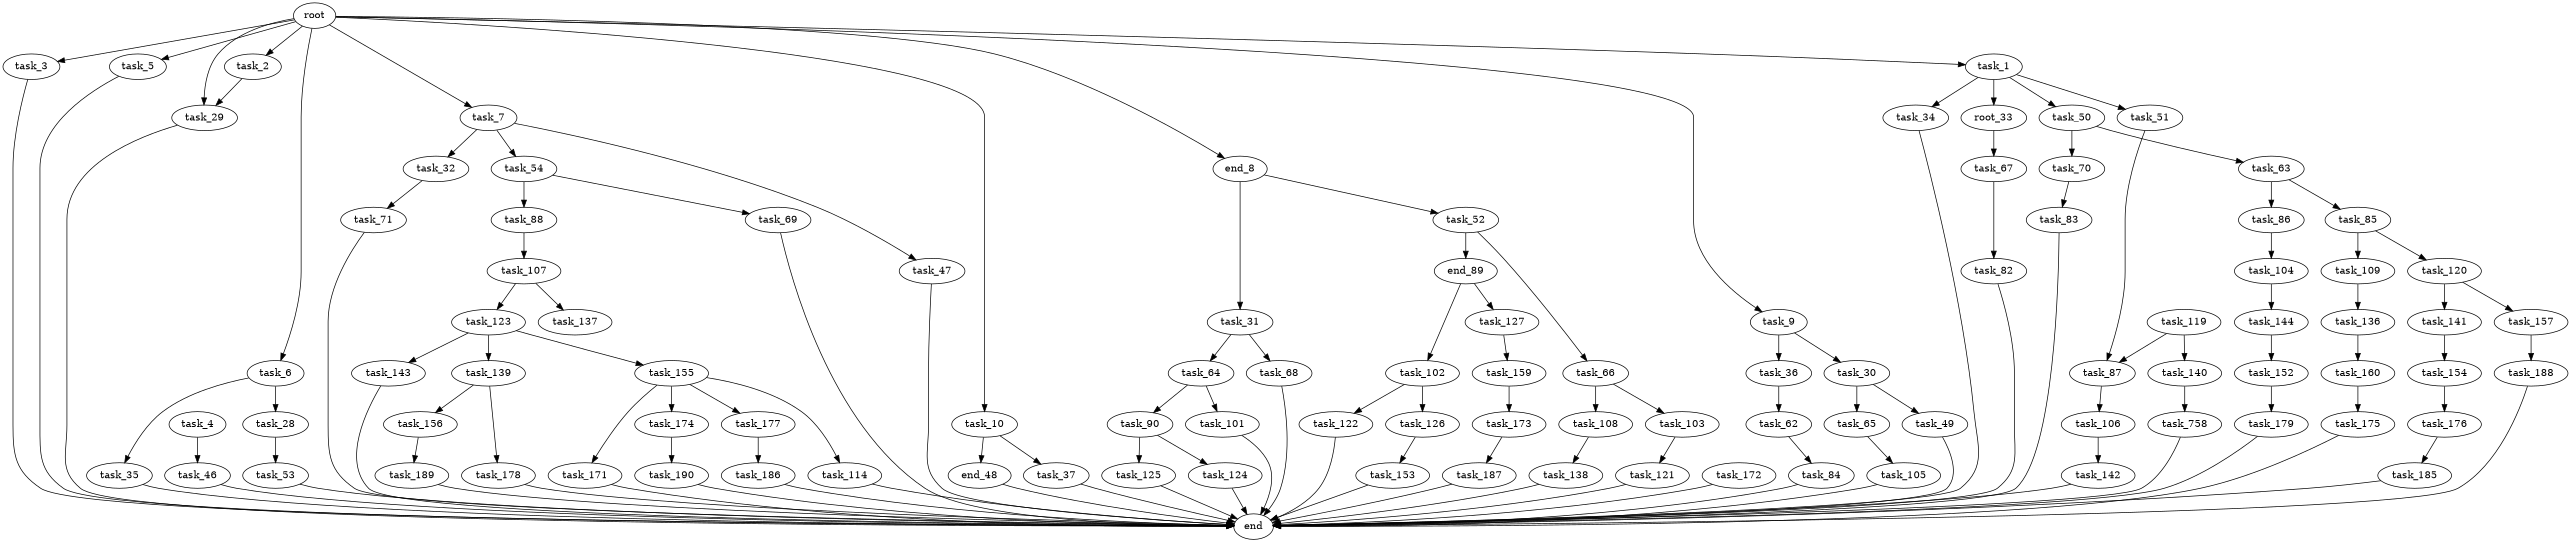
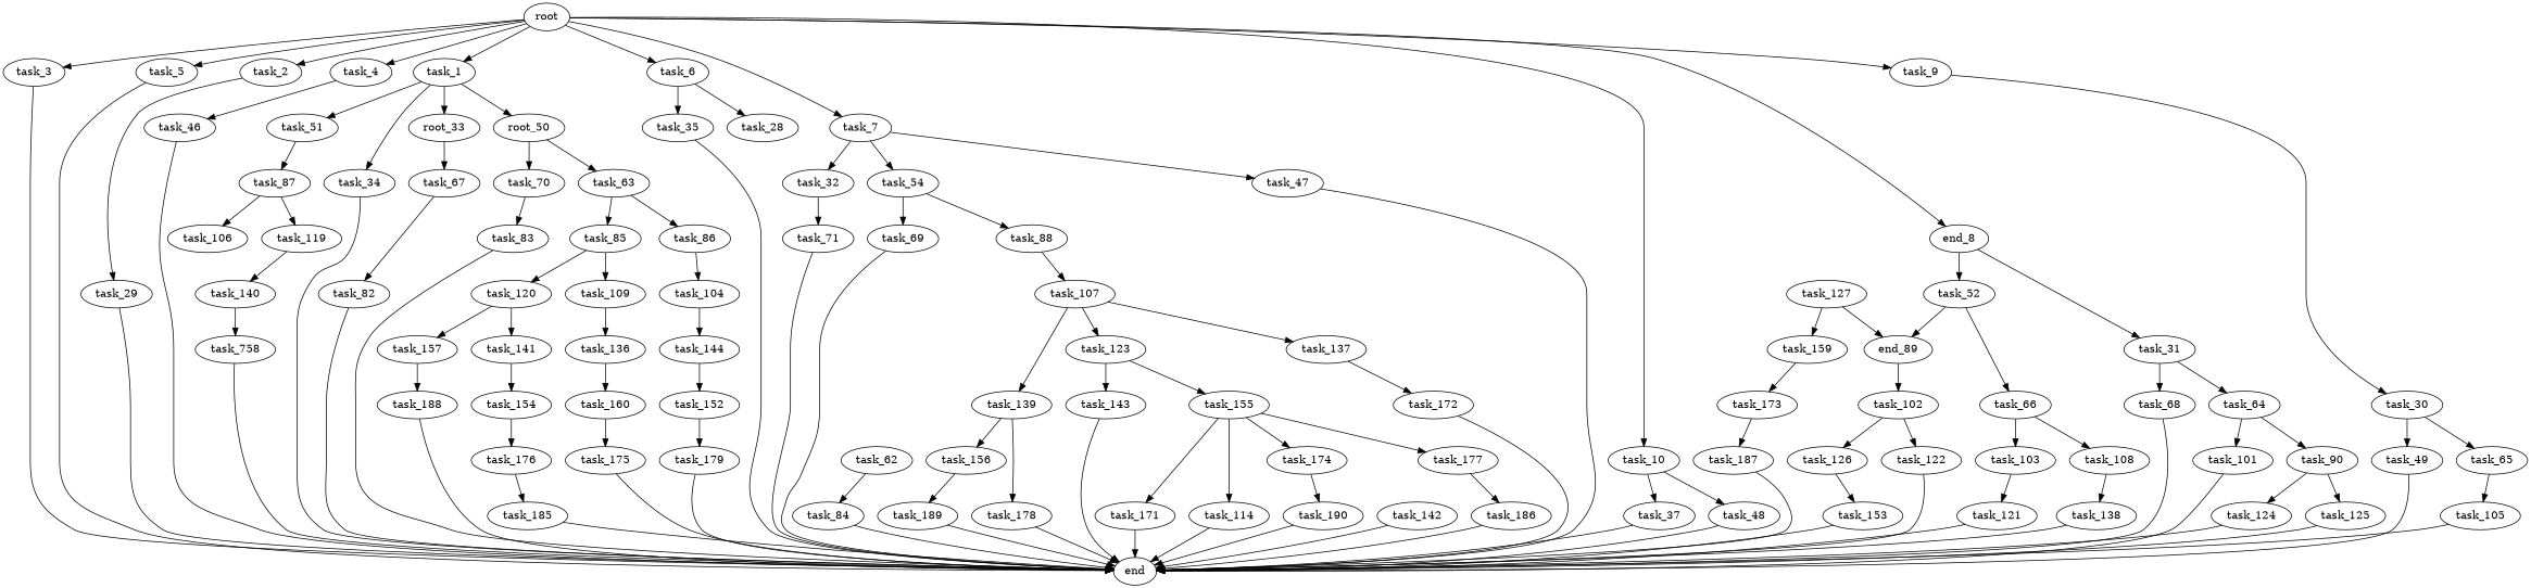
  digraph {
    root
    task_1
    task_2
    task_3
    task_4
    task_5
    task_6
    task_7
    n9 [label=end_8]
    task_9
    task_10
    n12 [label=root_33]
    task_34
-   task_50
+   task_50 [label=root_50]
    task_51
    task_29
    end
    task_46
    task_28
    task_35
    task_32
    task_47
    task_54
    task_31
    task_52
    task_30
-   task_36
    task_37
-   task_48 [label=end_48]
+   task_48
    task_67
    task_63
    task_70
    task_87
-   task_53
    task_71
    task_69
    task_88
    task_64
    task_68
    task_66
    n41 [label=end_89]
    task_49
    task_65
    task_62
    task_105
    task_90
    task_101
    task_82
    task_84
    task_85
    task_86
    task_83
    task_106
    task_119
    task_103
    task_108
    task_102
    task_127
    task_107
    task_109
    task_120
    task_104
    task_124
    task_125
    task_121
    task_138
    task_136
    task_141
    task_157
    task_144
    task_142
    task_140
    task_123
    task_137
    task_122
    task_126
    task_159
    task_153
    task_152
    task_139
    task_143
    task_155
    task_172
    task_160
    n85 [label=task_758]
    task_154
    task_188
    task_156
    task_178
    task_171
    task_174
    task_177
    n93 [label=task_114]
    task_173
    task_175
    task_189
    task_176
    task_179
    task_185
    task_190
    task_186
    task_187
    root -> task_1
    root -> task_2
    root -> task_3
-   root -> task_29
+   root -> task_4
    root -> task_5
    root -> task_6
    root -> task_7
    root -> n9
    root -> task_9
    root -> task_10
    task_1 -> n12
    task_1 -> task_34
    task_1 -> task_50
    task_1 -> task_51
    task_2 -> task_29
    task_3 -> end
    task_4 -> task_46
    task_5 -> end
    task_6 -> task_28
    task_6 -> task_35
    task_7 -> task_32
    task_7 -> task_47
    task_7 -> task_54
    n9 -> task_31
    n9 -> task_52
    task_9 -> task_30
-   task_9 -> task_36
    task_10 -> task_37
    task_10 -> task_48
    n12 -> task_67
    task_34 -> end
    task_50 -> task_63
    task_50 -> task_70
    task_51 -> task_87
    task_29 -> end
    task_46 -> end
-   task_28 -> task_53
    task_35 -> end
    task_32 -> task_71
    task_47 -> end
    task_54 -> task_69
    task_54 -> task_88
    task_31 -> task_64
    task_31 -> task_68
    task_52 -> task_66
    task_52 -> n41
    task_30 -> task_49
    task_30 -> task_65
-   task_36 -> task_62
    task_37 -> end
    task_48 -> end
    task_67 -> task_82
    task_63 -> task_85
    task_63 -> task_86
    task_70 -> task_83
    task_87 -> task_106
-   task_119 -> task_87
-   task_53 -> end
+   task_87 -> task_119
    task_71 -> end
    task_69 -> end
    task_88 -> task_107
    task_64 -> task_90
    task_64 -> task_101
    task_68 -> end
    task_66 -> task_103
    task_66 -> task_108
    n41 -> task_102
-   n41 -> task_127
+   task_127 -> n41
    task_49 -> end
    task_65 -> task_105
    task_62 -> task_84
    task_105 -> end
    task_90 -> task_124
    task_90 -> task_125
    task_101 -> end
    task_82 -> end
    task_84 -> end
    task_85 -> task_109
    task_85 -> task_120
    task_86 -> task_104
    task_83 -> end
-   task_106 -> task_142
    task_119 -> task_140
    task_103 -> task_121
    task_108 -> task_138
    task_102 -> task_122
    task_102 -> task_126
    task_127 -> task_159
    task_107 -> task_123
    task_107 -> task_137
    task_109 -> task_136
    task_120 -> task_141
    task_120 -> task_157
    task_104 -> task_144
    task_124 -> end
    task_125 -> end
    task_121 -> end
    task_138 -> end
    task_136 -> task_160
    task_141 -> task_154
    task_157 -> task_188
    task_144 -> task_152
    task_142 -> end
    task_140 -> n85
-   task_123 -> task_139
+   task_107 -> task_139
    task_123 -> task_143
    task_123 -> task_155
+   task_137 -> task_172
    task_122 -> end
    task_126 -> task_153
    task_159 -> task_173
    task_153 -> end
    task_152 -> task_179
    task_139 -> task_156
    task_139 -> task_178
    task_143 -> end
    task_155 -> task_171
    task_155 -> task_174
    task_155 -> task_177
    task_155 -> n93
    task_172 -> end
    task_160 -> task_175
    n85 -> end
    task_154 -> task_176
    task_188 -> end
    task_156 -> task_189
    task_178 -> end
    task_171 -> end
    task_174 -> task_190
    task_177 -> task_186
    n93 -> end
    task_173 -> task_187
    task_175 -> end
    task_189 -> end
    task_176 -> task_185
    task_179 -> end
    task_185 -> end
    task_190 -> end
    task_186 -> end
    task_187 -> end
  }
